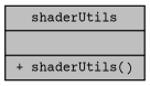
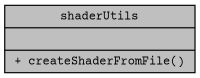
  digraph {
    fontname="Courier Prime"
-   n1 [color=black fillcolor=grey75 fontcolor=black fontname="Courier Prime" fontsize=10 height=0.2 label="{shaderUtils\n||+ shaderUtils()\l}" shape=record style=filled width=0.4]
+   n1 [color=black fillcolor=grey75 fontcolor=black fontname="Courier Prime" fontsize=10 height=0.2 label="{shaderUtils\n||+ createShaderFromFile()\l}" shape=record style=filled width=0.4]
  }
